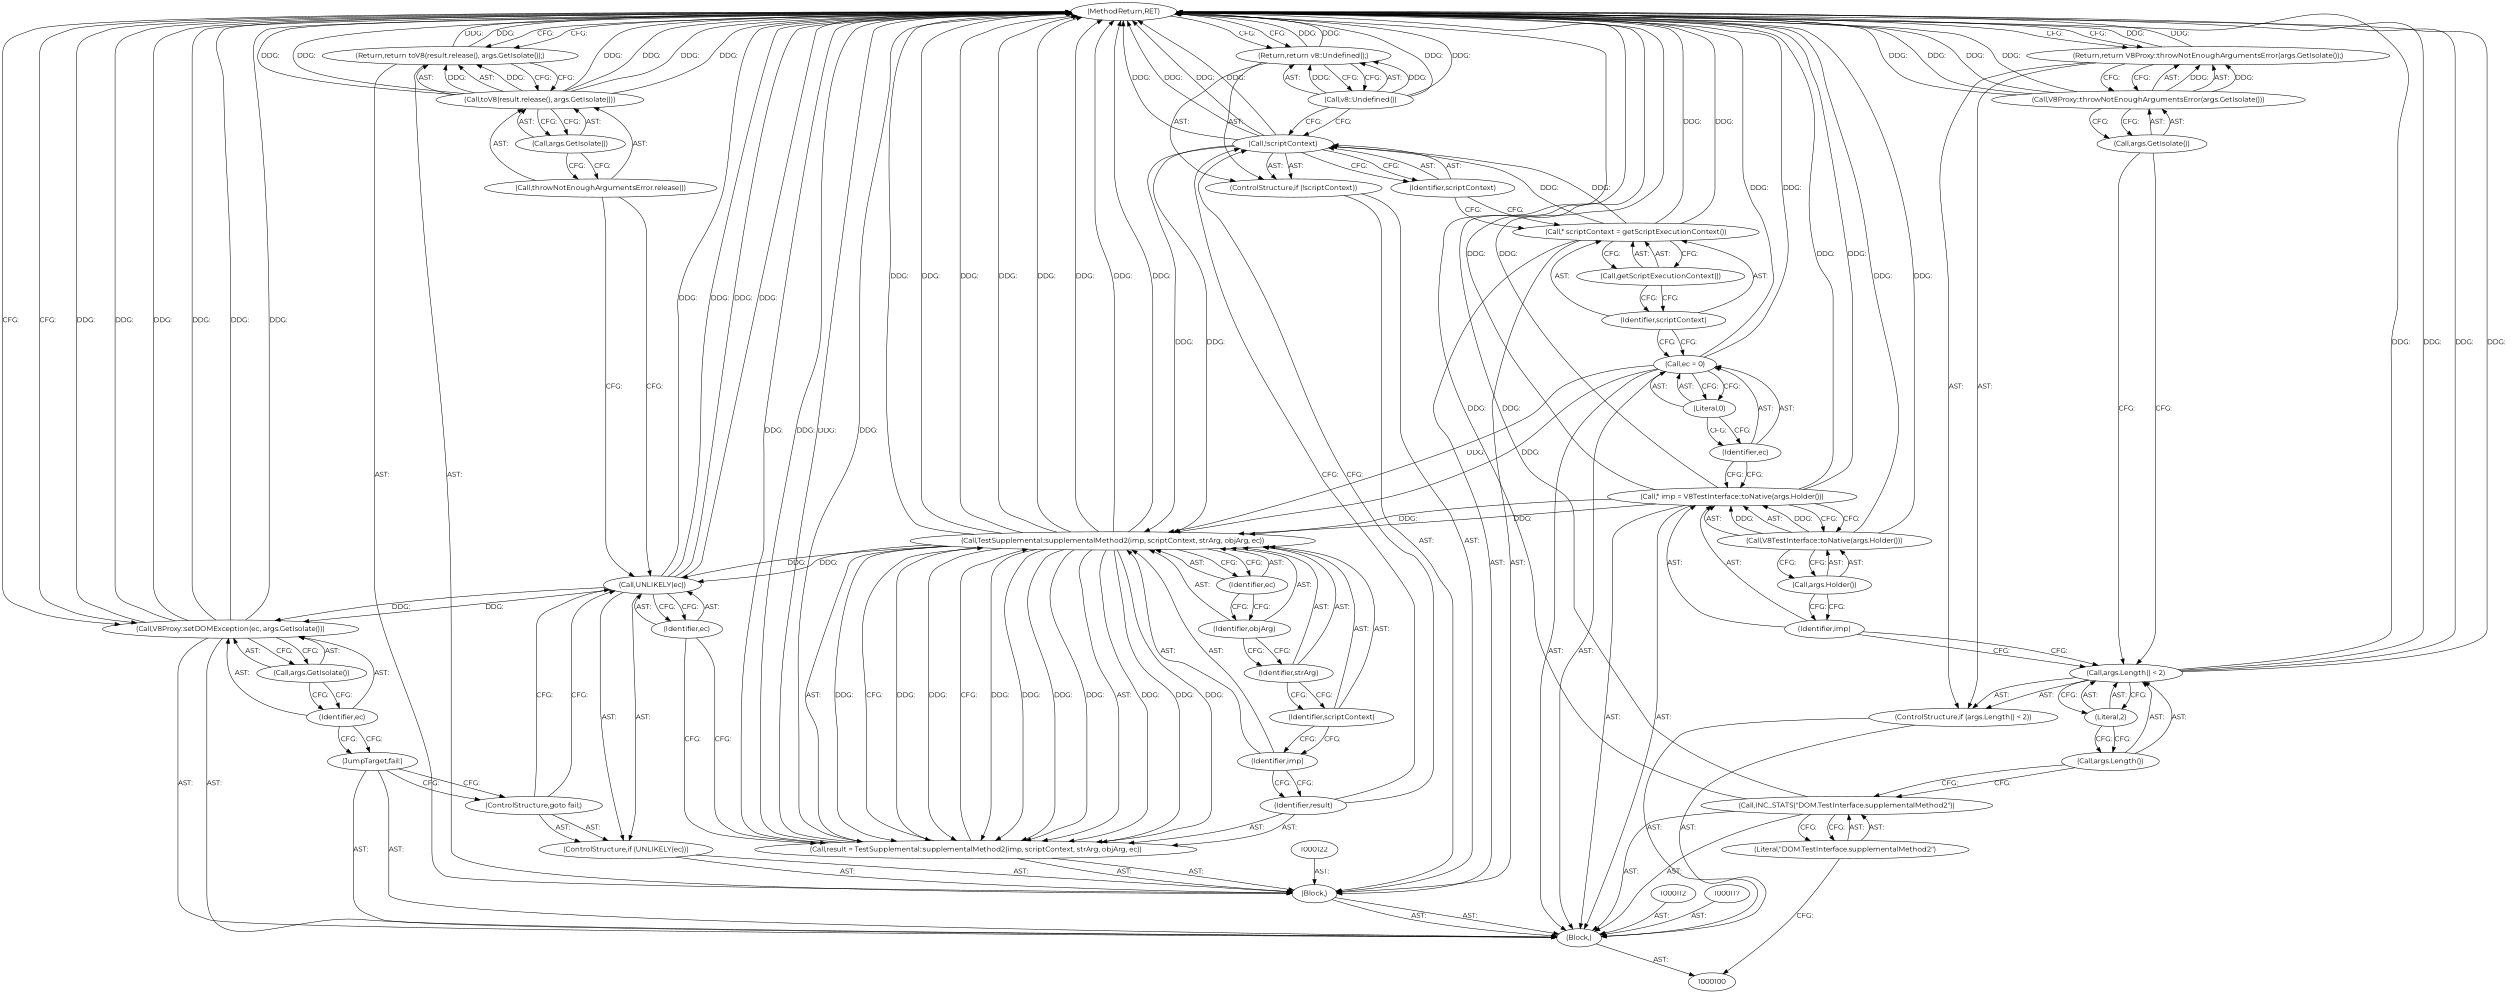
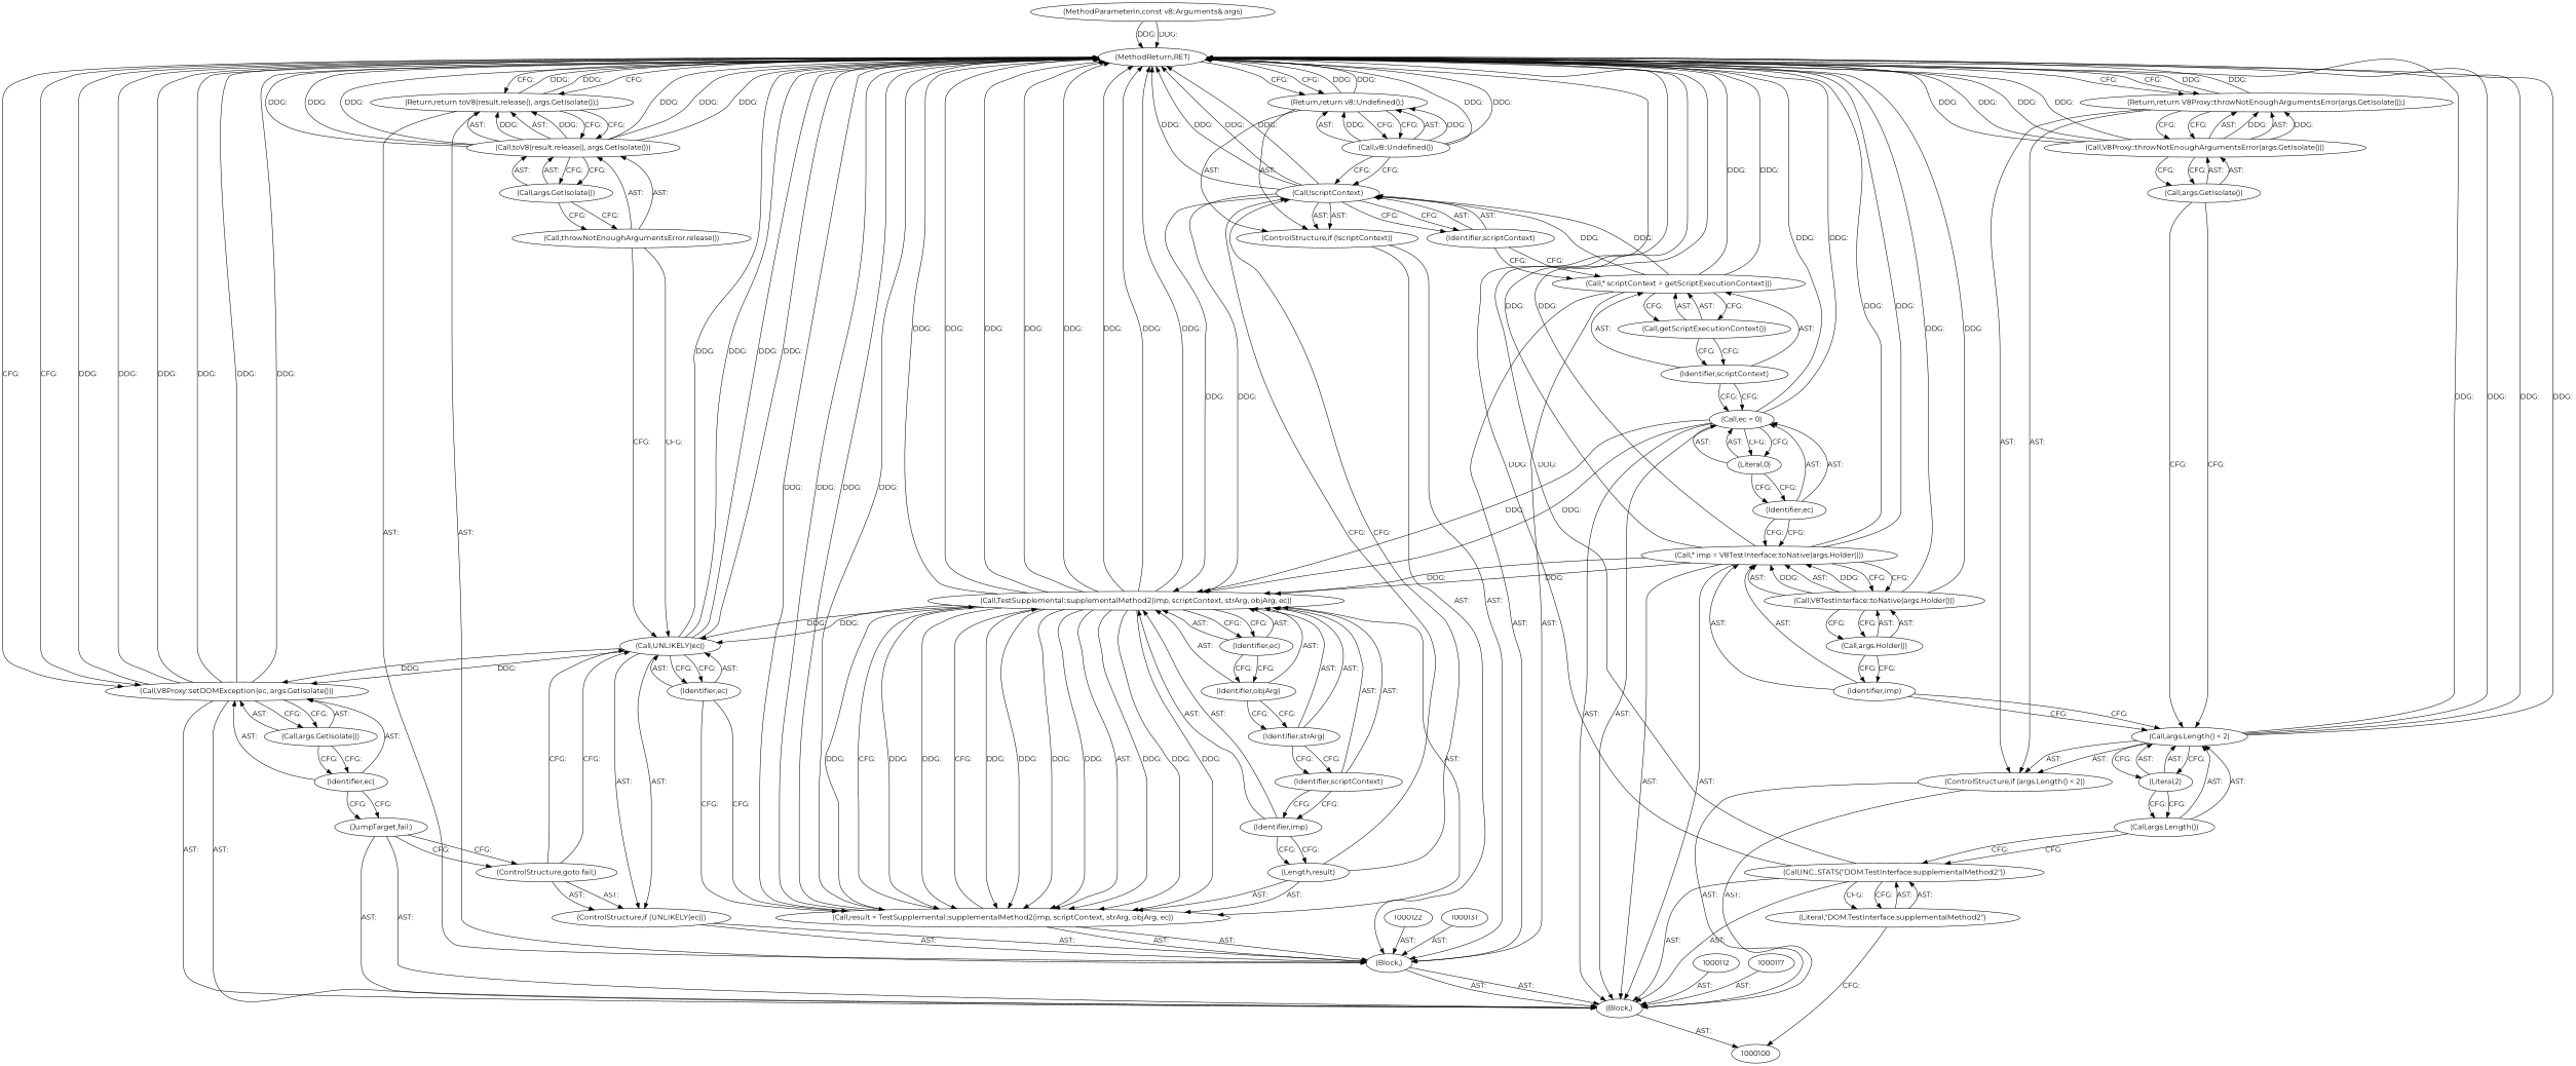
  digraph {
    fontname=Montserrat
    node [fontname=Montserrat]
    edge [fontname=Montserrat]
    n1 [label="(MethodReturn,RET)"]
    n2 [label="(Return,return v8::Undefined();)"]
    n3 [label="(Return,return toV8(result.release(), args.GetIsolate());)"]
    n4 [label="(Call,V8Proxy::setDOMException(ec, args.GetIsolate()))"]
    n5 [label="(Return,return V8Proxy::throwNotEnoughArgumentsError(args.GetIsolate());)"]
    n6 [label="(ControlStructure,if (!scriptContext))"]
    n7 [label="(Call,v8::Undefined())"]
    n8 [label="(Block,)"]
    n9 [label="(Call,toV8(result.release(), args.GetIsolate()))"]
    n10 [label="(Block,)"]
    n11 [label="(Call,args.GetIsolate())"]
    n12 [label="(ControlStructure,if (args.Length() < 2))"]
    n13 [label="(Call,V8Proxy::throwNotEnoughArgumentsError(args.GetIsolate()))"]
+   n14 [label="(MethodParameterIn,const v8::Arguments& args)"]
    n15 [label="(Call,* scriptContext = getScriptExecutionContext())"]
    n16 [label="(Call,getScriptExecutionContext())"]
    n17 [label="(Call,!scriptContext)"]
    n18 [label="(Identifier,scriptContext)"]
    n19 [label="(Identifier,scriptContext)"]
    n20 [label="(Call,TestSupplemental::supplementalMethod2(imp, scriptContext, strArg, objArg, ec))"]
    n21 [label="(Call,ec = 0)"]
    n22 [label="(Literal,0)"]
    n23 [label="(Identifier,ec)"]
    n24 [label="(Call,result = TestSupplemental::supplementalMethod2(imp, scriptContext, strArg, objArg, ec))"]
    n25 [label="(Call,UNLIKELY(ec))"]
    n26 [label="(Identifier,objArg)"]
    n27 [label="(Identifier,strArg)"]
-   n28 [label="(Identifier,result)"]
+   n28 [label="(Length,result)"]
    n29 [label="(Identifier,ec)"]
    n30 [label="(ControlStructure,if (UNLIKELY(ec)))"]
    1000100
    n32 [label="(Identifier,imp)"]
    n33 [label="(Identifier,scriptContext)"]
    n34 [label="(ControlStructure,goto fail;)"]
    n35 [label="(Call,args.GetIsolate())"]
    n36 [label="(Call,throwNotEnoughArgumentsError.release())"]
    n37 [label="(JumpTarget,fail:)"]
    n38 [label="(Identifier,ec)"]
    n39 [label="(Literal,\"DOM.TestInterface.supplementalMethod2\")"]
    n40 [label="(Call,INC_STATS(\"DOM.TestInterface.supplementalMethod2\"))"]
    n41 [label="(Literal,2)"]
    n42 [label="(Call,args.Length() < 2)"]
    n43 [label="(Call,args.Length())"]
    n44 [label="(Call,args.GetIsolate())"]
    n45 [label="(Call,* imp = V8TestInterface::toNative(args.Holder()))"]
    n46 [label="(Call,V8TestInterface::toNative(args.Holder()))"]
    n47 [label="(Call,args.Holder())"]
    n48 [label="(Identifier,imp)"]
    n49 [label="(Identifier,ec)"]
    1000122
+   1000131
    1000112
    1000117
    n1 -> n2 [label="CFG: "]
    n1 -> n2 [label="CFG: "]
    n1 -> n3 [label="CFG: "]
    n1 -> n3 [label="CFG: "]
    n1 -> n4 [label="CFG: "]
    n1 -> n4 [label="CFG: "]
    n1 -> n5 [label="CFG: "]
    n1 -> n5 [label="CFG: "]
    n2 -> n1 [label="DDG: "]
    n2 -> n1 [label="DDG: "]
    n2 -> n6 [label="AST: "]
    n2 -> n6 [label="AST: "]
    n2 -> n7 [label="CFG: "]
    n2 -> n7 [label="CFG: "]
    n3 -> n1 [label="DDG: "]
    n3 -> n1 [label="DDG: "]
    n3 -> n8 [label="AST: "]
    n3 -> n8 [label="AST: "]
    n3 -> n9 [label="CFG: "]
    n3 -> n9 [label="CFG: "]
    n4 -> n1 [label="DDG: "]
    n4 -> n1 [label="DDG: "]
    n4 -> n1 [label="DDG: "]
    n4 -> n1 [label="DDG: "]
    n4 -> n1 [label="DDG: "]
    n4 -> n1 [label="DDG: "]
    n4 -> n10 [label="AST: "]
    n4 -> n10 [label="AST: "]
    n4 -> n11 [label="CFG: "]
    n4 -> n11 [label="CFG: "]
    n5 -> n1 [label="DDG: "]
    n5 -> n1 [label="DDG: "]
    n5 -> n12 [label="AST: "]
    n5 -> n12 [label="AST: "]
    n5 -> n13 [label="CFG: "]
    n5 -> n13 [label="CFG: "]
    n6 -> n8 [label="AST: "]
    n6 -> n8 [label="AST: "]
    n7 -> n1 [label="DDG: "]
    n7 -> n1 [label="DDG: "]
    n7 -> n2 [label="AST: "]
    n7 -> n2 [label="DDG: "]
    n7 -> n2 [label="AST: "]
    n7 -> n2 [label="DDG: "]
    n7 -> n17 [label="CFG: "]
    n7 -> n17 [label="CFG: "]
    n8 -> n10 [label="AST: "]
    n8 -> n10 [label="AST: "]
    n9 -> n1 [label="DDG: "]
    n9 -> n1 [label="DDG: "]
    n9 -> n1 [label="DDG: "]
    n9 -> n1 [label="DDG: "]
    n9 -> n1 [label="DDG: "]
    n9 -> n1 [label="DDG: "]
    n9 -> n3 [label="AST: "]
    n9 -> n3 [label="DDG: "]
    n9 -> n3 [label="AST: "]
    n9 -> n3 [label="DDG: "]
    n9 -> n35 [label="CFG: "]
    n9 -> n35 [label="CFG: "]
    n10 -> 1000100 [label="AST: "]
    n11 -> n4 [label="AST: "]
    n11 -> n4 [label="AST: "]
    n11 -> n38 [label="CFG: "]
    n11 -> n38 [label="CFG: "]
    n12 -> n10 [label="AST: "]
    n12 -> n10 [label="AST: "]
    n13 -> n1 [label="DDG: "]
    n13 -> n1 [label="DDG: "]
    n13 -> n1 [label="DDG: "]
    n13 -> n1 [label="DDG: "]
    n13 -> n5 [label="AST: "]
    n13 -> n5 [label="DDG: "]
    n13 -> n5 [label="AST: "]
    n13 -> n5 [label="DDG: "]
    n13 -> n44 [label="CFG: "]
    n13 -> n44 [label="CFG: "]
+   n14 -> n1 [label="DDG: "]
+   n14 -> n1 [label="DDG: "]
    n15 -> n1 [label="DDG: "]
    n15 -> n1 [label="DDG: "]
    n15 -> n8 [label="AST: "]
    n15 -> n8 [label="AST: "]
    n15 -> n16 [label="CFG: "]
    n15 -> n16 [label="CFG: "]
    n15 -> n17 [label="DDG: "]
    n15 -> n17 [label="DDG: "]
    n16 -> n15 [label="AST: "]
    n16 -> n15 [label="AST: "]
    n16 -> n18 [label="CFG: "]
    n16 -> n18 [label="CFG: "]
    n17 -> n1 [label="DDG: "]
    n17 -> n1 [label="DDG: "]
    n17 -> n1 [label="DDG: "]
    n17 -> n1 [label="DDG: "]
    n17 -> n6 [label="AST: "]
    n17 -> n6 [label="AST: "]
    n17 -> n19 [label="CFG: "]
    n17 -> n19 [label="CFG: "]
    n17 -> n20 [label="DDG: "]
    n17 -> n20 [label="DDG: "]
    n18 -> n15 [label="AST: "]
    n18 -> n15 [label="AST: "]
    n18 -> n21 [label="CFG: "]
    n18 -> n21 [label="CFG: "]
    n19 -> n15 [label="CFG: "]
    n19 -> n15 [label="CFG: "]
    n19 -> n17 [label="AST: "]
    n19 -> n17 [label="AST: "]
    n20 -> n1 [label="DDG: "]
    n20 -> n1 [label="DDG: "]
    n20 -> n1 [label="DDG: "]
    n20 -> n1 [label="DDG: "]
    n20 -> n1 [label="DDG: "]
    n20 -> n1 [label="DDG: "]
    n20 -> n1 [label="DDG: "]
    n20 -> n1 [label="DDG: "]
    n20 -> n23 [label="CFG: "]
    n20 -> n23 [label="CFG: "]
    n20 -> n24 [label="AST: "]
    n20 -> n24 [label="DDG: "]
    n20 -> n24 [label="DDG: "]
    n20 -> n24 [label="DDG: "]
    n20 -> n24 [label="DDG: "]
    n20 -> n24 [label="DDG: "]
    n20 -> n24 [label="AST: "]
    n20 -> n24 [label="DDG: "]
    n20 -> n24 [label="DDG: "]
    n20 -> n24 [label="DDG: "]
    n20 -> n24 [label="DDG: "]
    n20 -> n24 [label="DDG: "]
    n20 -> n25 [label="DDG: "]
    n20 -> n25 [label="DDG: "]
    n21 -> n1 [label="DDG: "]
    n21 -> n1 [label="DDG: "]
    n21 -> n10 [label="AST: "]
    n21 -> n10 [label="AST: "]
    n21 -> n20 [label="DDG: "]
    n21 -> n20 [label="DDG: "]
    n21 -> n22 [label="CFG: "]
    n21 -> n22 [label="CFG: "]
    n22 -> n21 [label="AST: "]
    n22 -> n21 [label="AST: "]
    n22 -> n49 [label="CFG: "]
    n22 -> n49 [label="CFG: "]
    n23 -> n20 [label="AST: "]
    n23 -> n20 [label="AST: "]
    n23 -> n26 [label="CFG: "]
    n23 -> n26 [label="CFG: "]
    n24 -> n1 [label="DDG: "]
    n24 -> n1 [label="DDG: "]
    n24 -> n1 [label="DDG: "]
    n24 -> n1 [label="DDG: "]
    n24 -> n8 [label="AST: "]
    n24 -> n8 [label="AST: "]
    n24 -> n20 [label="CFG: "]
    n24 -> n20 [label="CFG: "]
    n25 -> n1 [label="DDG: "]
    n25 -> n1 [label="DDG: "]
    n25 -> n1 [label="DDG: "]
    n25 -> n1 [label="DDG: "]
    n25 -> n4 [label="DDG: "]
    n25 -> n4 [label="DDG: "]
    n25 -> n29 [label="CFG: "]
    n25 -> n29 [label="CFG: "]
    n25 -> n30 [label="AST: "]
    n25 -> n30 [label="AST: "]
    n26 -> n20 [label="AST: "]
    n26 -> n20 [label="AST: "]
    n26 -> n27 [label="CFG: "]
    n26 -> n27 [label="CFG: "]
    n27 -> n20 [label="AST: "]
    n27 -> n20 [label="AST: "]
    n27 -> n33 [label="CFG: "]
    n27 -> n33 [label="CFG: "]
    n28 -> n17 [label="CFG: "]
    n28 -> n17 [label="CFG: "]
    n28 -> n24 [label="AST: "]
    n28 -> n24 [label="AST: "]
    n29 -> n24 [label="CFG: "]
    n29 -> n24 [label="CFG: "]
    n29 -> n25 [label="AST: "]
    n29 -> n25 [label="AST: "]
    n30 -> n8 [label="AST: "]
    n30 -> n8 [label="AST: "]
    n32 -> n20 [label="AST: "]
    n32 -> n20 [label="AST: "]
    n32 -> n28 [label="CFG: "]
    n32 -> n28 [label="CFG: "]
    n33 -> n20 [label="AST: "]
    n33 -> n20 [label="AST: "]
    n33 -> n32 [label="CFG: "]
    n33 -> n32 [label="CFG: "]
    n34 -> n25 [label="CFG: "]
    n34 -> n25 [label="CFG: "]
    n34 -> n30 [label="AST: "]
    n34 -> n30 [label="AST: "]
    n35 -> n9 [label="AST: "]
    n35 -> n9 [label="AST: "]
    n35 -> n36 [label="CFG: "]
    n35 -> n36 [label="CFG: "]
    n36 -> n9 [label="AST: "]
    n36 -> n9 [label="AST: "]
    n36 -> n25 [label="CFG: "]
    n36 -> n25 [label="CFG: "]
    n37 -> n10 [label="AST: "]
    n37 -> n10 [label="AST: "]
    n37 -> n34 [label="CFG: "]
    n37 -> n34 [label="CFG: "]
    n38 -> n4 [label="AST: "]
    n38 -> n4 [label="AST: "]
    n38 -> n37 [label="CFG: "]
    n38 -> n37 [label="CFG: "]
    n39 -> 1000100 [label="CFG: "]
    n39 -> n40 [label="AST: "]
    n39 -> n40 [label="AST: "]
    n40 -> n1 [label="DDG: "]
    n40 -> n1 [label="DDG: "]
    n40 -> n10 [label="AST: "]
    n40 -> n10 [label="AST: "]
    n40 -> n39 [label="CFG: "]
    n40 -> n39 [label="CFG: "]
    n41 -> n42 [label="AST: "]
    n41 -> n42 [label="AST: "]
    n41 -> n43 [label="CFG: "]
    n41 -> n43 [label="CFG: "]
    n42 -> n1 [label="DDG: "]
    n42 -> n1 [label="DDG: "]
    n42 -> n1 [label="DDG: "]
    n42 -> n1 [label="DDG: "]
    n42 -> n12 [label="AST: "]
    n42 -> n12 [label="AST: "]
    n42 -> n41 [label="CFG: "]
    n42 -> n41 [label="CFG: "]
    n43 -> n40 [label="CFG: "]
    n43 -> n40 [label="CFG: "]
    n43 -> n42 [label="AST: "]
    n43 -> n42 [label="AST: "]
    n44 -> n13 [label="AST: "]
    n44 -> n13 [label="AST: "]
    n44 -> n42 [label="CFG: "]
    n44 -> n42 [label="CFG: "]
    n45 -> n1 [label="DDG: "]
    n45 -> n1 [label="DDG: "]
    n45 -> n1 [label="DDG: "]
    n45 -> n1 [label="DDG: "]
    n45 -> n10 [label="AST: "]
    n45 -> n10 [label="AST: "]
    n45 -> n20 [label="DDG: "]
    n45 -> n20 [label="DDG: "]
    n45 -> n46 [label="CFG: "]
    n45 -> n46 [label="CFG: "]
    n46 -> n1 [label="DDG: "]
    n46 -> n1 [label="DDG: "]
    n46 -> n45 [label="AST: "]
    n46 -> n45 [label="DDG: "]
    n46 -> n45 [label="AST: "]
    n46 -> n45 [label="DDG: "]
    n46 -> n47 [label="CFG: "]
    n46 -> n47 [label="CFG: "]
    n47 -> n46 [label="AST: "]
    n47 -> n46 [label="AST: "]
    n47 -> n48 [label="CFG: "]
    n47 -> n48 [label="CFG: "]
    n48 -> n42 [label="CFG: "]
    n48 -> n42 [label="CFG: "]
    n48 -> n45 [label="AST: "]
    n48 -> n45 [label="AST: "]
    n49 -> n21 [label="AST: "]
    n49 -> n21 [label="AST: "]
    n49 -> n45 [label="CFG: "]
    n49 -> n45 [label="CFG: "]
    1000122 -> n8 [label="AST: "]
+   1000131 -> n8 [label="AST: "]
    1000112 -> n10 [label="AST: "]
    1000117 -> n10 [label="AST: "]
  }
